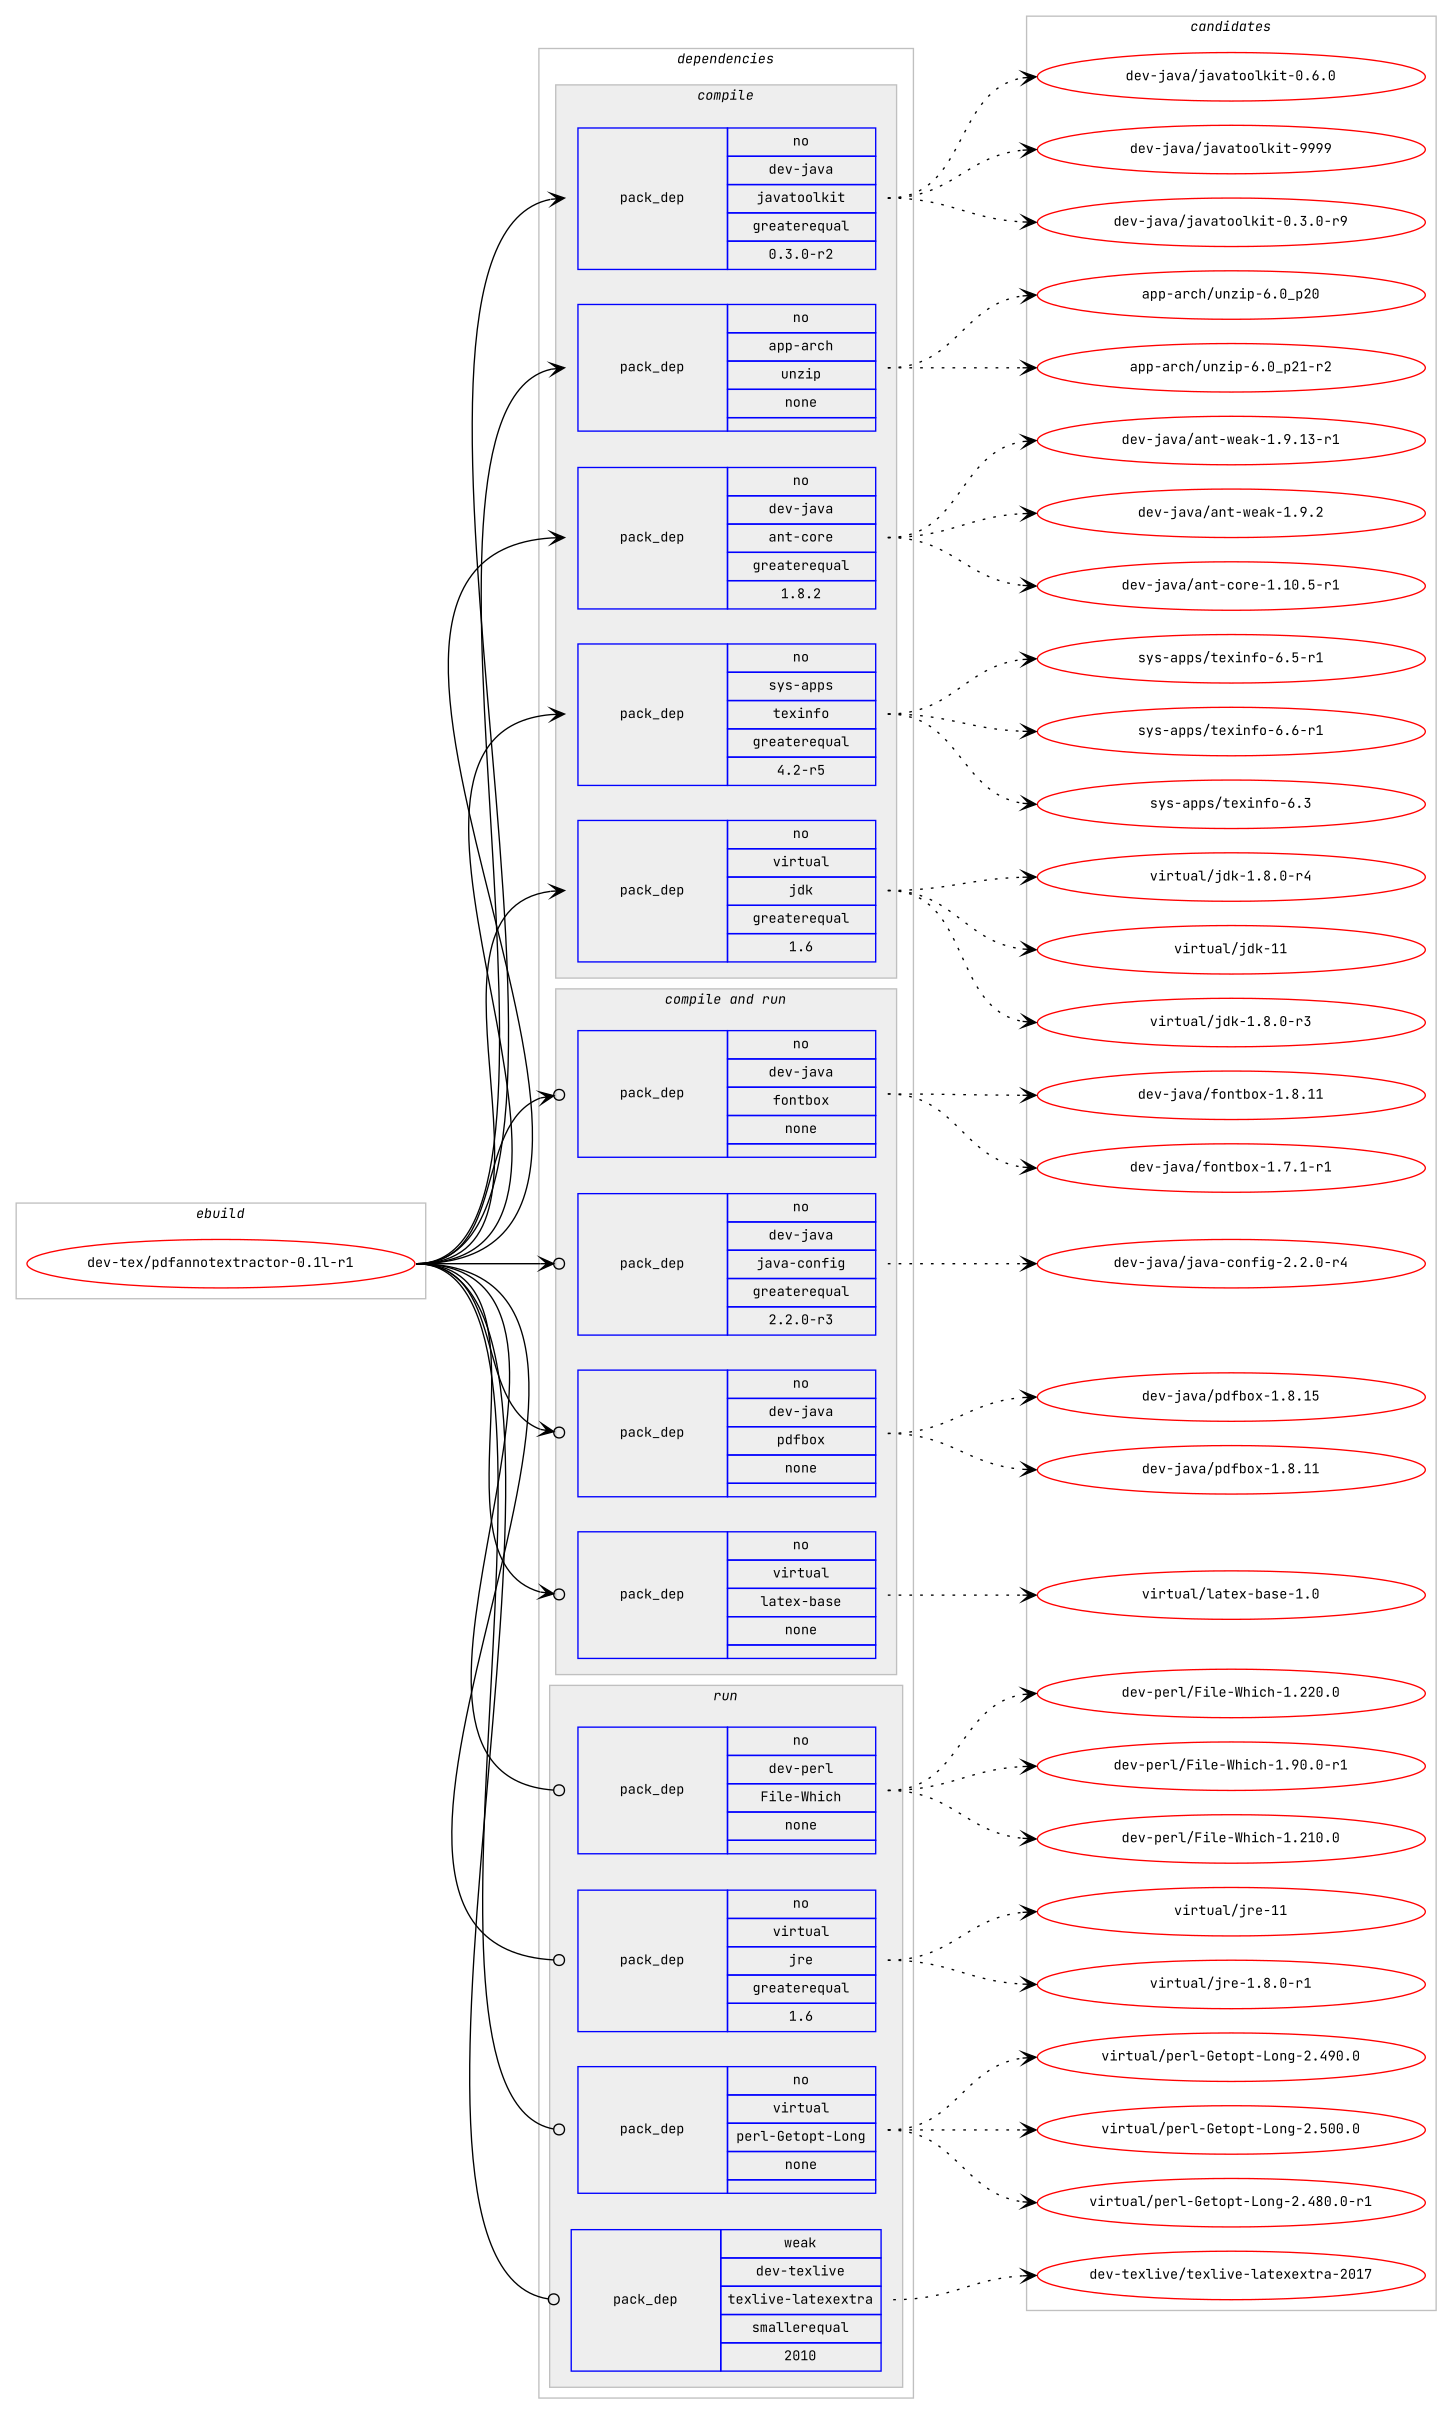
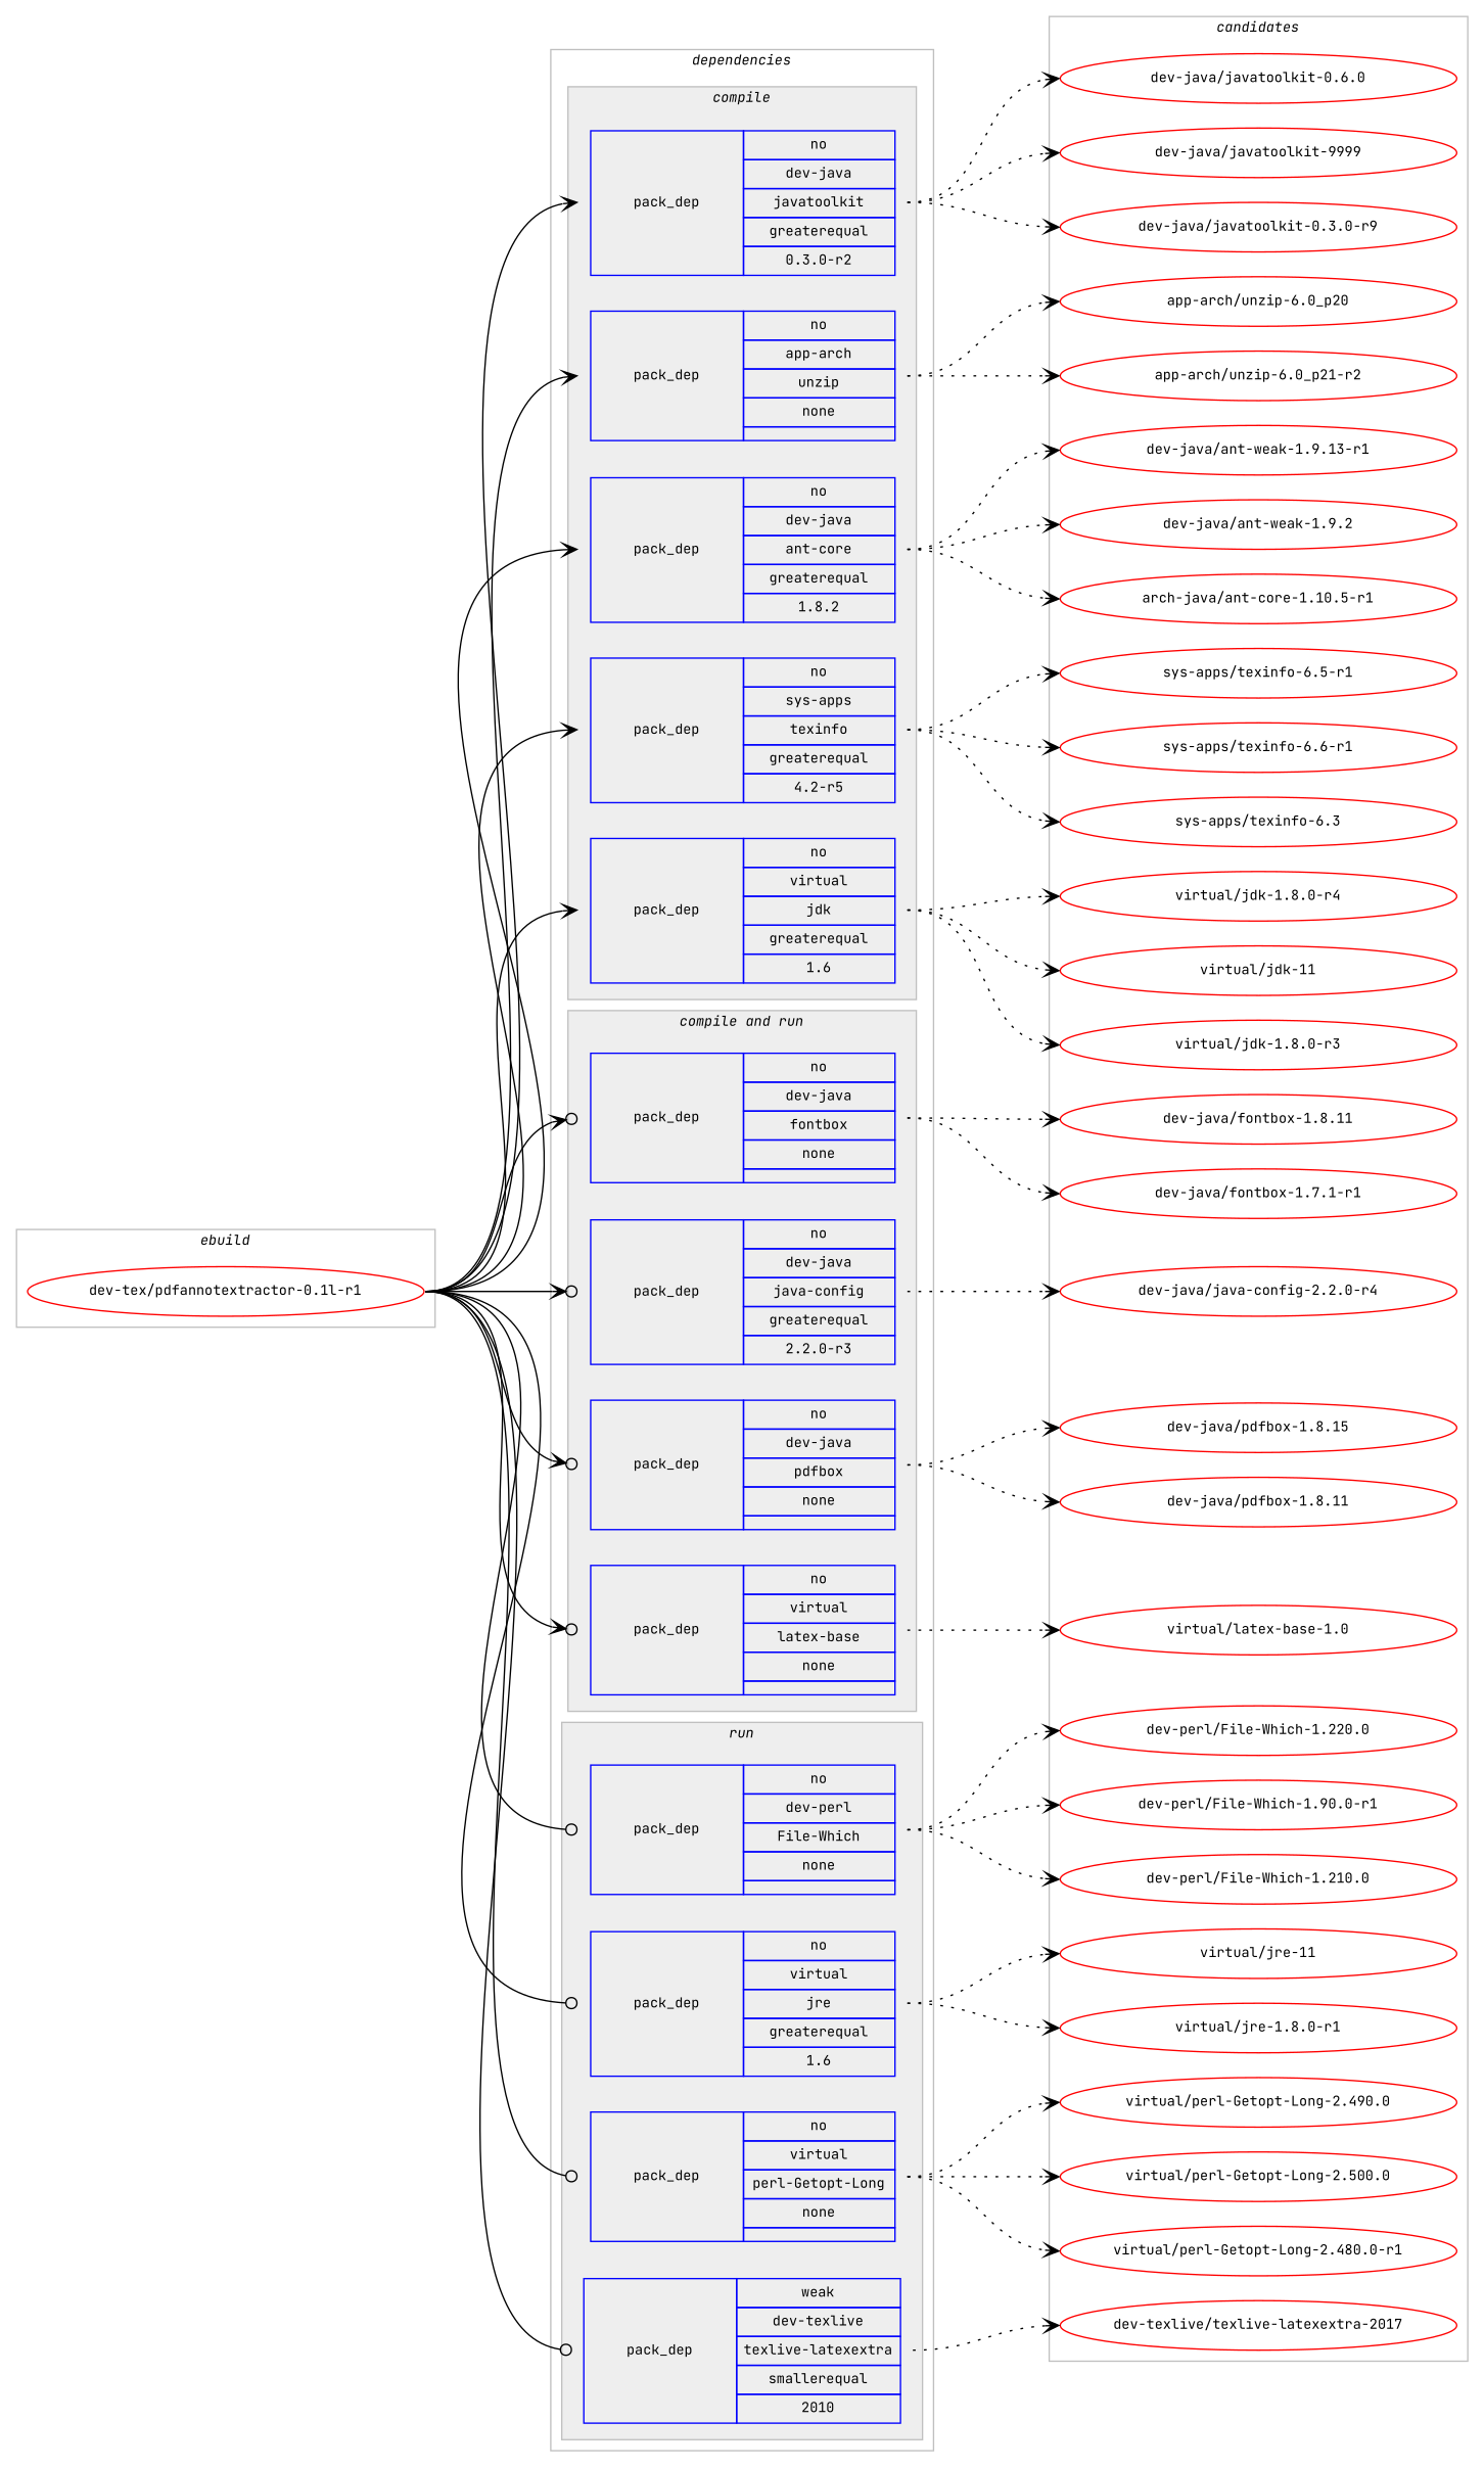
  digraph {
    compound=true
    concentrate=true
    fontname="JetBrains Mono"
    fontsize=10
    newrank=true
    rankdir=LR
    ranksep=1.5
    node [color=red fontname="JetBrains Mono" fontsize=10]
    edge [arrowhead=vee fontname="JetBrains Mono" headport=w style=dotted tailport=e weight=100]
    n1 [label="dev-tex/pdfannotextractor-0.1l-r1" width=4]
    n2 [color=blue label=<<TABLE BORDER="0" CELLBORDER="1" CELLSPACING="0" CELLPADDING="4" WIDTH="220"><TR><TD ROWSPAN="6" CELLPADDING="30">pack_dep</TD></TR><TR><TD WIDTH="110">no</TD></TR><TR><TD>dev-java</TD></TR><TR><TD>javatoolkit</TD></TR><TR><TD>greaterequal</TD></TR><TR><TD>0.3.0-r2</TD></TR></TABLE>> shape=none]
    n3 [color=blue label=<<TABLE BORDER="0" CELLBORDER="1" CELLSPACING="0" CELLPADDING="4" WIDTH="220"><TR><TD ROWSPAN="6" CELLPADDING="30">pack_dep</TD></TR><TR><TD WIDTH="110">no</TD></TR><TR><TD>app-arch</TD></TR><TR><TD>unzip</TD></TR><TR><TD>none</TD></TR><TR><TD></TD></TR></TABLE>> shape=none]
    n4 [color=blue label=<<TABLE BORDER="0" CELLBORDER="1" CELLSPACING="0" CELLPADDING="4" WIDTH="220"><TR><TD ROWSPAN="6" CELLPADDING="30">pack_dep</TD></TR><TR><TD WIDTH="110">no</TD></TR><TR><TD>dev-java</TD></TR><TR><TD>ant-core</TD></TR><TR><TD>greaterequal</TD></TR><TR><TD>1.8.2</TD></TR></TABLE>> shape=none]
    n5 [color=blue label=<<TABLE BORDER="0" CELLBORDER="1" CELLSPACING="0" CELLPADDING="4" WIDTH="220"><TR><TD ROWSPAN="6" CELLPADDING="30">pack_dep</TD></TR><TR><TD WIDTH="110">no</TD></TR><TR><TD>sys-apps</TD></TR><TR><TD>texinfo</TD></TR><TR><TD>greaterequal</TD></TR><TR><TD>4.2-r5</TD></TR></TABLE>> shape=none]
    n6 [color=blue label=<<TABLE BORDER="0" CELLBORDER="1" CELLSPACING="0" CELLPADDING="4" WIDTH="220"><TR><TD ROWSPAN="6" CELLPADDING="30">pack_dep</TD></TR><TR><TD WIDTH="110">no</TD></TR><TR><TD>virtual</TD></TR><TR><TD>jdk</TD></TR><TR><TD>greaterequal</TD></TR><TR><TD>1.6</TD></TR></TABLE>> shape=none]
    n7 [color=blue label=<<TABLE BORDER="0" CELLBORDER="1" CELLSPACING="0" CELLPADDING="4" WIDTH="220"><TR><TD ROWSPAN="6" CELLPADDING="30">pack_dep</TD></TR><TR><TD WIDTH="110">no</TD></TR><TR><TD>dev-java</TD></TR><TR><TD>fontbox</TD></TR><TR><TD>none</TD></TR><TR><TD></TD></TR></TABLE>> shape=none]
    n8 [color=blue label=<<TABLE BORDER="0" CELLBORDER="1" CELLSPACING="0" CELLPADDING="4" WIDTH="220"><TR><TD ROWSPAN="6" CELLPADDING="30">pack_dep</TD></TR><TR><TD WIDTH="110">no</TD></TR><TR><TD>dev-java</TD></TR><TR><TD>java-config</TD></TR><TR><TD>greaterequal</TD></TR><TR><TD>2.2.0-r3</TD></TR></TABLE>> shape=none]
    n9 [color=blue label=<<TABLE BORDER="0" CELLBORDER="1" CELLSPACING="0" CELLPADDING="4" WIDTH="220"><TR><TD ROWSPAN="6" CELLPADDING="30">pack_dep</TD></TR><TR><TD WIDTH="110">no</TD></TR><TR><TD>dev-java</TD></TR><TR><TD>pdfbox</TD></TR><TR><TD>none</TD></TR><TR><TD></TD></TR></TABLE>> shape=none]
    n10 [color=blue label=<<TABLE BORDER="0" CELLBORDER="1" CELLSPACING="0" CELLPADDING="4" WIDTH="220"><TR><TD ROWSPAN="6" CELLPADDING="30">pack_dep</TD></TR><TR><TD WIDTH="110">no</TD></TR><TR><TD>virtual</TD></TR><TR><TD>latex-base</TD></TR><TR><TD>none</TD></TR><TR><TD></TD></TR></TABLE>> shape=none]
    n11 [color=blue label=<<TABLE BORDER="0" CELLBORDER="1" CELLSPACING="0" CELLPADDING="4" WIDTH="220"><TR><TD ROWSPAN="6" CELLPADDING="30">pack_dep</TD></TR><TR><TD WIDTH="110">no</TD></TR><TR><TD>dev-perl</TD></TR><TR><TD>File-Which</TD></TR><TR><TD>none</TD></TR><TR><TD></TD></TR></TABLE>> shape=none]
    n12 [color=blue label=<<TABLE BORDER="0" CELLBORDER="1" CELLSPACING="0" CELLPADDING="4" WIDTH="220"><TR><TD ROWSPAN="6" CELLPADDING="30">pack_dep</TD></TR><TR><TD WIDTH="110">no</TD></TR><TR><TD>virtual</TD></TR><TR><TD>jre</TD></TR><TR><TD>greaterequal</TD></TR><TR><TD>1.6</TD></TR></TABLE>> shape=none]
    n13 [color=blue label=<<TABLE BORDER="0" CELLBORDER="1" CELLSPACING="0" CELLPADDING="4" WIDTH="220"><TR><TD ROWSPAN="6" CELLPADDING="30">pack_dep</TD></TR><TR><TD WIDTH="110">no</TD></TR><TR><TD>virtual</TD></TR><TR><TD>perl-Getopt-Long</TD></TR><TR><TD>none</TD></TR><TR><TD></TD></TR></TABLE>> shape=none]
    n14 [color=blue label=<<TABLE BORDER="0" CELLBORDER="1" CELLSPACING="0" CELLPADDING="4" WIDTH="220"><TR><TD ROWSPAN="6" CELLPADDING="30">pack_dep</TD></TR><TR><TD WIDTH="110">weak</TD></TR><TR><TD>dev-texlive</TD></TR><TR><TD>texlive-latexextra</TD></TR><TR><TD>smallerequal</TD></TR><TR><TD>2010</TD></TR></TABLE>> shape=none]
    n15 [label="app-arch/unzip-6.0_p20" width=4]
    n16 [label="app-arch/unzip-6.0_p21-r2" width=4]
-   n17 [label="dev-java/ant-core-1.10.5-r1" width=4]
+   n17 [label="arch-java/ant-core-1.10.5-r1" width=4]
    n18 [label="dev-java/ant-weak-1.9.13-r1" width=4]
    n19 [label="dev-java/ant-weak-1.9.2" width=4]
    n20 [label="dev-java/javatoolkit-0.3.0-r9" width=4]
    n21 [label="dev-java/javatoolkit-0.6.0" width=4]
    n22 [label="dev-java/javatoolkit-9999" width=4]
    n23 [label="sys-apps/texinfo-6.3" width=4]
    n24 [label="sys-apps/texinfo-6.5-r1" width=4]
    n25 [label="sys-apps/texinfo-6.6-r1" width=4]
    n26 [label="virtual/jdk-1.8.0-r3" width=4]
    n27 [label="virtual/jdk-1.8.0-r4" width=4]
    n28 [label="virtual/jdk-11" width=4]
    n29 [label="dev-java/fontbox-1.7.1-r1" width=4]
    n30 [label="dev-java/fontbox-1.8.11" width=4]
    n31 [label="dev-java/java-config-2.2.0-r4" width=4]
    n32 [label="dev-java/pdfbox-1.8.11" width=4]
    n33 [label="dev-java/pdfbox-1.8.15" width=4]
    n34 [label="virtual/latex-base-1.0" width=4]
    n35 [label="dev-perl/File-Which-1.210.0" width=4]
    n36 [label="dev-perl/File-Which-1.220.0" width=4]
    n37 [label="dev-perl/File-Which-1.90.0-r1" width=4]
    n38 [label="virtual/jre-1.8.0-r1" width=4]
    n39 [label="virtual/jre-11" width=4]
    n40 [label="virtual/perl-Getopt-Long-2.480.0-r1" width=4]
    n41 [label="virtual/perl-Getopt-Long-2.490.0" width=4]
    n42 [label="virtual/perl-Getopt-Long-2.500.0" width=4]
    n43 [label="dev-texlive/texlive-latexextra-2017" width=4]
    subgraph cluster_1 {
      color=gray
      label=<<i>ebuild</i>>
      rank=same
      n1
    }
    subgraph cluster_2 {
      color=gray
      label=<<i>dependencies</i>>
      subgraph cluster_3 {
        color=gray
        fillcolor="#eeeeee"
        label=<<i>compile</i>>
        style=filled
        subgraph sub_4 {
          color=gray
          fillcolor="#eeeeee"
          label=<<i>compile</i>>
          style=filled
          n2
        }
        subgraph sub_5 {
          color=gray
          fillcolor="#eeeeee"
          label=<<i>compile</i>>
          style=filled
          n3
        }
        subgraph sub_6 {
          color=gray
          fillcolor="#eeeeee"
          label=<<i>compile</i>>
          style=filled
          n4
        }
        subgraph sub_7 {
          color=gray
          fillcolor="#eeeeee"
          label=<<i>compile</i>>
          style=filled
          n5
        }
        subgraph sub_8 {
          color=gray
          fillcolor="#eeeeee"
          label=<<i>compile</i>>
          style=filled
          n6
        }
      }
      subgraph cluster_9 {
        color=gray
        fillcolor="#eeeeee"
        label=<<i>compile and run</i>>
        style=filled
        subgraph sub_10 {
          color=gray
          fillcolor="#eeeeee"
          label=<<i>compile and run</i>>
          style=filled
          n7
        }
        subgraph sub_11 {
          color=gray
          fillcolor="#eeeeee"
          label=<<i>compile and run</i>>
          style=filled
          n8
        }
        subgraph sub_12 {
          color=gray
          fillcolor="#eeeeee"
          label=<<i>compile and run</i>>
          style=filled
          n9
        }
        subgraph sub_13 {
          color=gray
          fillcolor="#eeeeee"
          label=<<i>compile and run</i>>
          style=filled
          n10
        }
      }
      subgraph cluster_14 {
        color=gray
        fillcolor="#eeeeee"
        label=<<i>run</i>>
        style=filled
        subgraph sub_15 {
          color=gray
          fillcolor="#eeeeee"
          label=<<i>run</i>>
          style=filled
          n11
        }
        subgraph sub_16 {
          color=gray
          fillcolor="#eeeeee"
          label=<<i>run</i>>
          style=filled
          n12
        }
        subgraph sub_17 {
          color=gray
          fillcolor="#eeeeee"
          label=<<i>run</i>>
          style=filled
          n13
        }
        subgraph sub_18 {
          color=gray
          fillcolor="#eeeeee"
          label=<<i>run</i>>
          style=filled
          n14
        }
      }
    }
    subgraph cluster_19 {
      color=gray
      label=<<i>candidates</i>>
      rank=same
      subgraph sub_20 {
        color=black
        label=<<i>candidates</i>>
        nodesep=1
        rank=same
        n15
        n16
      }
      subgraph sub_21 {
        color=black
        label=<<i>candidates</i>>
        nodesep=1
        rank=same
        n17
        n18
        n19
      }
      subgraph sub_22 {
        color=black
        label=<<i>candidates</i>>
        nodesep=1
        rank=same
        n20
        n21
        n22
      }
      subgraph sub_23 {
        color=black
        label=<<i>candidates</i>>
        nodesep=1
        rank=same
        n23
        n24
        n25
      }
      subgraph sub_24 {
        color=black
        label=<<i>candidates</i>>
        nodesep=1
        rank=same
        n26
        n27
        n28
      }
      subgraph sub_25 {
        color=black
        label=<<i>candidates</i>>
        nodesep=1
        rank=same
        n29
        n30
      }
      subgraph sub_26 {
        color=black
        label=<<i>candidates</i>>
        nodesep=1
        rank=same
        n31
      }
      subgraph sub_27 {
        color=black
        label=<<i>candidates</i>>
        nodesep=1
        rank=same
        n32
        n33
      }
      subgraph sub_28 {
        color=black
        label=<<i>candidates</i>>
        nodesep=1
        rank=same
        n34
      }
      subgraph sub_29 {
        color=black
        label=<<i>candidates</i>>
        nodesep=1
        rank=same
        n35
        n36
        n37
      }
      subgraph sub_30 {
        color=black
        label=<<i>candidates</i>>
        nodesep=1
        rank=same
        n38
        n39
      }
      subgraph sub_31 {
        color=black
        label=<<i>candidates</i>>
        nodesep=1
        rank=same
        n40
        n41
        n42
      }
      subgraph sub_32 {
        color=black
        label=<<i>candidates</i>>
        nodesep=1
        rank=same
        n43
      }
    }
    n1 -> n2 [style=solid weight=20]
    n1 -> n3 [style=solid weight=20]
    n1 -> n4 [style=solid weight=20]
    n1 -> n5 [style=solid weight=20]
    n1 -> n6 [style=solid weight=20]
    n1 -> n7 [arrowhead=odotvee style=solid weight=20]
    n1 -> n8 [arrowhead=odotvee style=solid weight=20]
    n1 -> n9 [arrowhead=odotvee style=solid weight=20]
    n1 -> n10 [arrowhead=odotvee style=solid weight=20]
    n1 -> n11 [arrowhead=odot style=solid weight=20]
    n1 -> n12 [arrowhead=odot style=solid weight=20]
    n1 -> n13 [arrowhead=odot style=solid weight=20]
    n1 -> n14 [arrowhead=odot style=solid weight=20]
    n2 -> n20
    n2 -> n21
    n2 -> n22
    n3 -> n15
    n3 -> n16
    n4 -> n17
    n4 -> n18
    n4 -> n19
    n5 -> n23
    n5 -> n24
    n5 -> n25
    n6 -> n26
    n6 -> n27
    n6 -> n28
    n7 -> n29
    n7 -> n30
    n8 -> n31
    n9 -> n32
    n9 -> n33
    n10 -> n34
    n11 -> n35
    n11 -> n36
    n11 -> n37
    n12 -> n38
    n12 -> n39
    n13 -> n40
    n13 -> n41
    n13 -> n42
    n14 -> n43
  }
